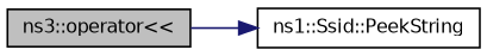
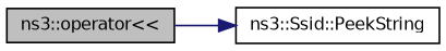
  digraph {
    rankdir=LR
    node [color=black fontname=Helvetica fontsize=10 shape=record style=filled]
    n1 [fillcolor=grey75 fontcolor=black height=0.2 label="ns3::operator\<\<" width=0.4]
-   n2 [fillcolor=white height=0.2 label="ns1::Ssid::PeekString" width=0.4]
+   n2 [fillcolor=white height=0.2 label="ns3::Ssid::PeekString" width=0.4]
    n1 -> n2 [color=midnightblue fontname=Helvetica fontsize=10 labelfontname=Helvetica labelfontsize=10 style=solid]
  }
